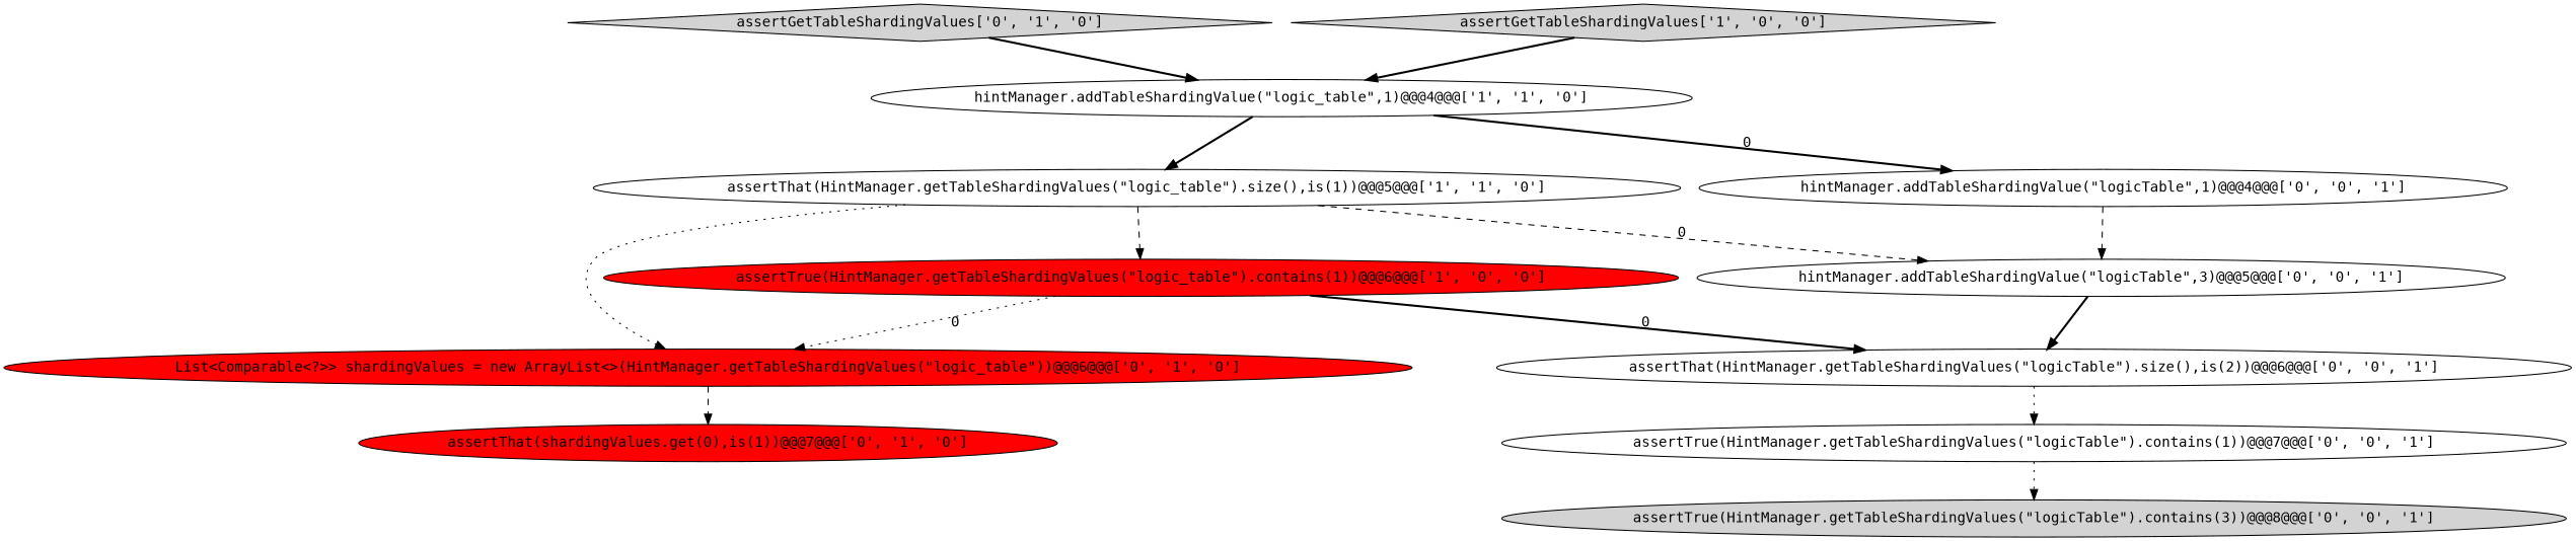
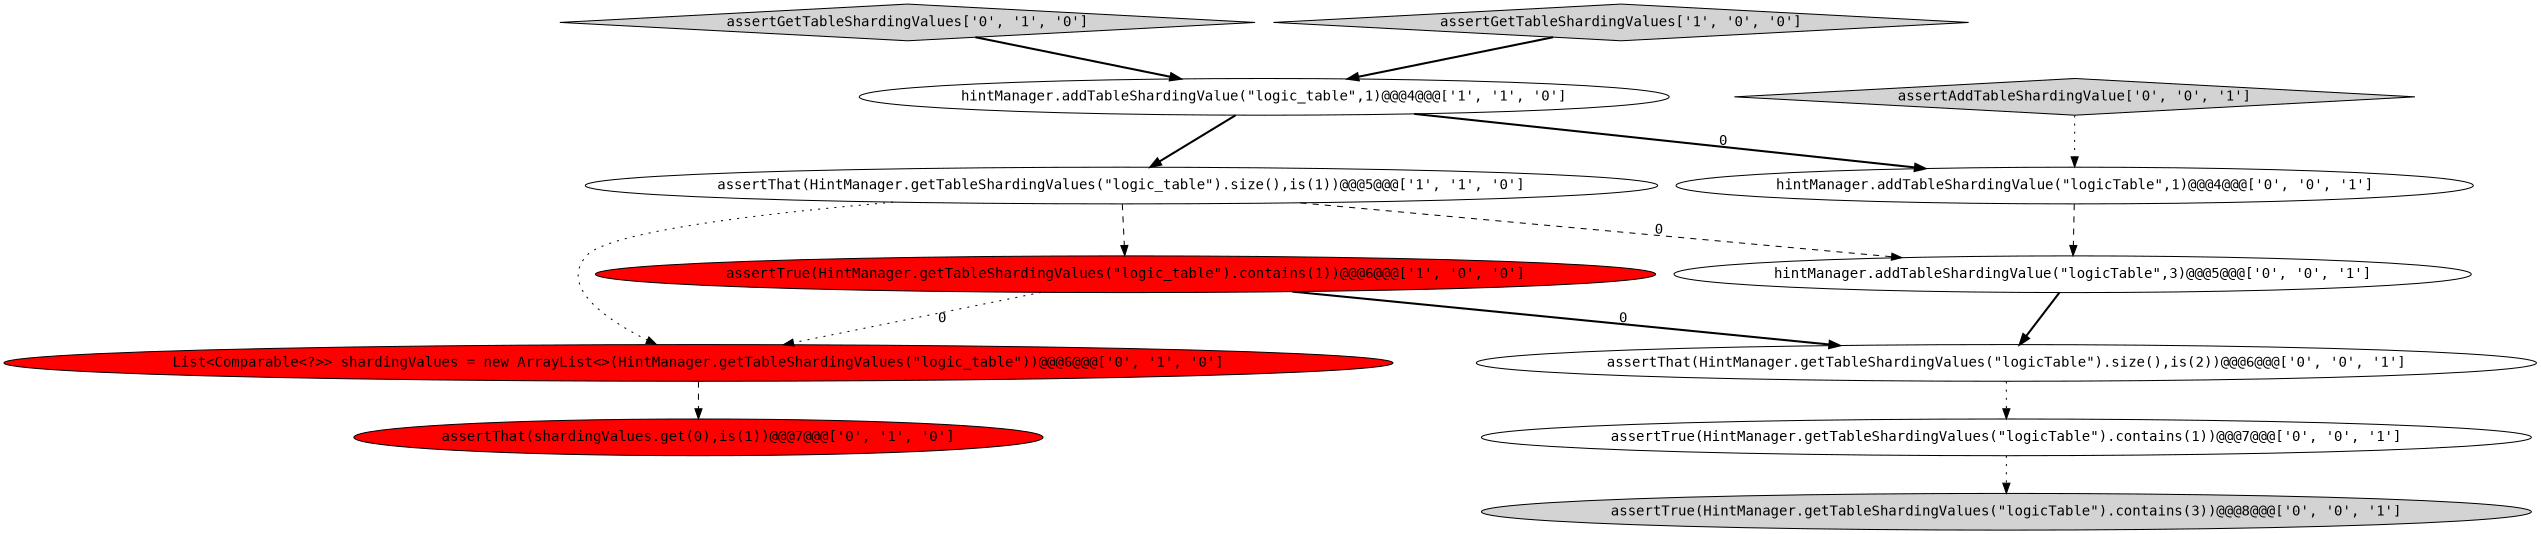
  digraph {
    fontname="DejaVu Sans Mono"
    node [fillcolor=white shape=ellipse style=filled fontname="DejaVu Sans Mono"]
    edge [style=bold fontname="DejaVu Sans Mono"]
    n1 [fillcolor=red label="List<Comparable<?>> shardingValues = new ArrayList<>(HintManager.getTableShardingValues(\"logic_table\"))@@@6@@@['0', '1', '0']"]
    n2 [fillcolor=red label="assertThat(shardingValues.get(0),is(1))@@@7@@@['0', '1', '0']"]
    n3 [fillcolor=lightgray label="assertGetTableShardingValues['0', '1', '0']" shape=diamond]
    n4 [label="hintManager.addTableShardingValue(\"logic_table\",1)@@@4@@@['1', '1', '0']"]
    n5 [label="hintManager.addTableShardingValue(\"logicTable\",3)@@@5@@@['0', '0', '1']"]
    n6 [label="assertThat(HintManager.getTableShardingValues(\"logicTable\").size(),is(2))@@@6@@@['0', '0', '1']"]
    n7 [label="assertThat(HintManager.getTableShardingValues(\"logic_table\").size(),is(1))@@@5@@@['1', '1', '0']"]
    n8 [fillcolor=red label="assertTrue(HintManager.getTableShardingValues(\"logic_table\").contains(1))@@@6@@@['1', '0', '0']"]
    n9 [label="hintManager.addTableShardingValue(\"logicTable\",1)@@@4@@@['0', '0', '1']"]
+   n10 [fillcolor=lightgray label="assertAddTableShardingValue['0', '0', '1']" shape=diamond]
    n11 [label="assertTrue(HintManager.getTableShardingValues(\"logicTable\").contains(1))@@@7@@@['0', '0', '1']"]
    n12 [fillcolor=lightgray label="assertTrue(HintManager.getTableShardingValues(\"logicTable\").contains(3))@@@8@@@['0', '0', '1']"]
    n13 [fillcolor=lightgray label="assertGetTableShardingValues['1', '0', '0']" shape=diamond]
    n1 -> n2 [style=dashed]
    n3 -> n4
    n4 -> n7
    n4 -> n9 [label=0]
    n5 -> n6
    n6 -> n11 [style=dotted]
    n7 -> n1 [style=dotted]
    n7 -> n5 [label=0 style=dashed]
    n7 -> n8 [style=dashed]
    n8 -> n1 [label=0 style=dotted]
    n8 -> n6 [label=0]
    n9 -> n5 [style=dashed]
+   n10 -> n9 [style=dotted]
    n11 -> n12 [style=dotted]
    n13 -> n4
  }
